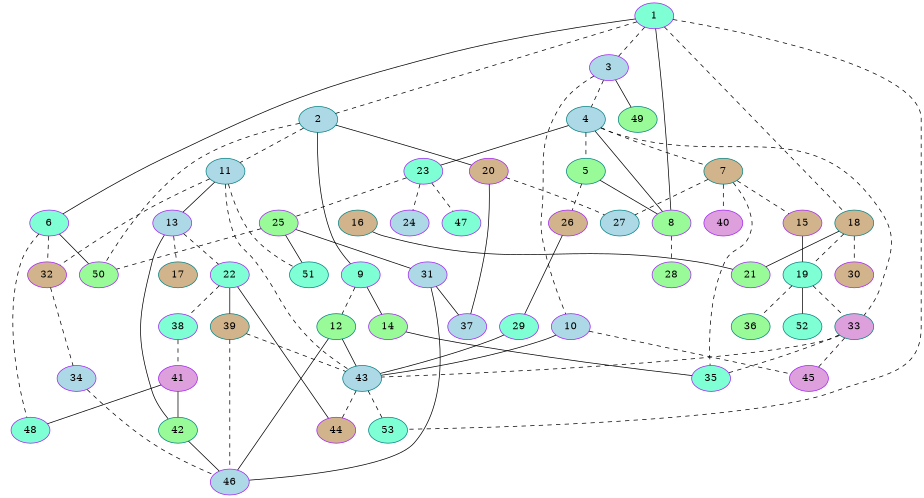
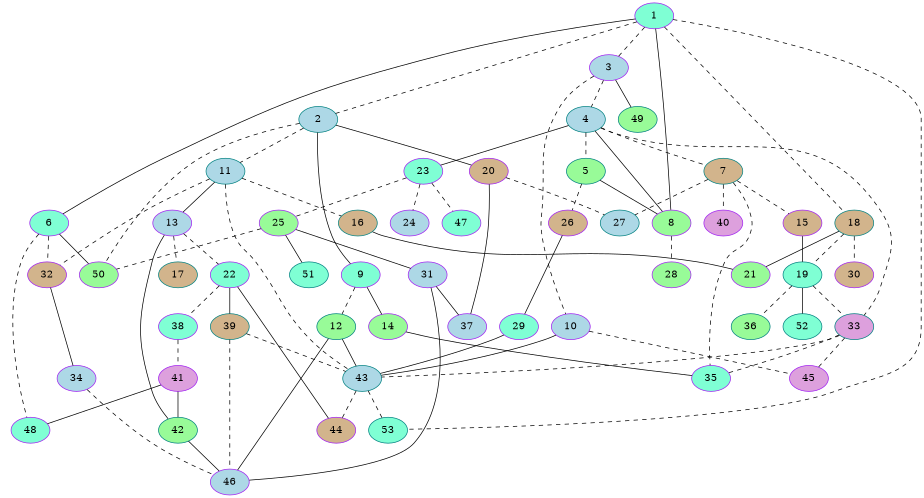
  graph {
    node [color=purple fillcolor=aquamarine style=filled]
    edge [style=dashed]
    2 [color=teal fillcolor=lightblue]
    1
    3 [fillcolor=lightblue]
    6
    8 [fillcolor=palegreen]
    18 [color=teal fillcolor=tan]
    53 [color=teal]
    9
    11 [color=teal fillcolor=lightblue]
    20 [fillcolor=tan]
    50 [fillcolor=palegreen]
    4 [color=teal fillcolor=lightblue]
    10 [fillcolor=lightblue]
    49 [color=teal fillcolor=palegreen]
    32 [fillcolor=tan]
    48
    28 [fillcolor=palegreen]
    19 [color=teal]
    21 [fillcolor=palegreen]
    30 [fillcolor=tan]
    12 [color=teal fillcolor=palegreen]
    14 [fillcolor=palegreen]
    13 [fillcolor=lightblue]
    43 [color=teal fillcolor=lightblue]
    16 [color=teal fillcolor=tan]
    27 [color=teal fillcolor=lightblue]
    37 [fillcolor=lightblue]
    5 [color=teal fillcolor=palegreen]
    7 [color=teal fillcolor=tan]
    23
    33 [color=teal fillcolor=plum]
    45 [fillcolor=plum]
    26 [fillcolor=tan]
    15 [fillcolor=tan]
    35
    40 [fillcolor=plum]
    24 [fillcolor=lightblue]
    25 [fillcolor=palegreen]
    47
    29
    34 [fillcolor=lightblue]
    17 [color=teal fillcolor=tan]
    22
    42 [color=teal fillcolor=palegreen]
    46 [fillcolor=lightblue]
    44 [fillcolor=tan]
    38
    39 [color=teal fillcolor=tan]
    36 [color=teal fillcolor=palegreen]
    52 [color=teal]
    41 [fillcolor=plum]
    31 [fillcolor=lightblue]
    51 [color=teal]
    2 -- 9 [style=solid]
    2 -- 11
    2 -- 20 [style=solid]
    2 -- 50
    1 -- 2
    1 -- 3
    1 -- 6 [style=solid]
    1 -- 8 [style=solid]
    1 -- 18
    1 -- 53
    3 -- 4
    3 -- 10
    3 -- 49 [style=solid]
    6 -- 50 [style=solid]
    6 -- 32
    6 -- 48
    8 -- 28
    18 -- 19
    18 -- 21 [style=solid]
    18 -- 30
    9 -- 12
    9 -- 14 [style=solid]
    11 -- 32
    11 -- 13 [style=solid]
    11 -- 43
-   11 -- 51
+   11 -- 16
    20 -- 27
    20 -- 37 [style=solid]
    4 -- 8 [style=solid]
    4 -- 5
    4 -- 7
    4 -- 23 [style=solid]
    4 -- 33
    10 -- 43 [style=solid]
    10 -- 45
-   32 -- 34
+   32 -- 34 [style=solid]
    19 -- 33
    19 -- 36
    19 -- 52 [style=solid]
    12 -- 43 [style=solid]
    12 -- 46 [style=solid]
    14 -- 35 [style=solid]
    13 -- 17
    13 -- 22
    13 -- 42 [style=solid]
    43 -- 53
    43 -- 44
    16 -- 21 [style=solid]
    5 -- 8 [style=solid]
    5 -- 26
    7 -- 27
    7 -- 15
    7 -- 35
    7 -- 40
    23 -- 24
    23 -- 25
    23 -- 47
    33 -- 43
    33 -- 45
    33 -- 35
    26 -- 29 [style=solid]
    15 -- 19 [style=solid]
    25 -- 50
    25 -- 31 [style=solid]
    25 -- 51 [style=solid]
    29 -- 43 [style=solid]
    34 -- 46
    22 -- 44 [style=solid]
    22 -- 38
    22 -- 39 [style=solid]
    42 -- 46 [style=solid]
    38 -- 41
    39 -- 43
    39 -- 46
    41 -- 48 [style=solid]
    41 -- 42 [style=solid]
    31 -- 37 [style=solid]
    31 -- 46 [style=solid]
  }
